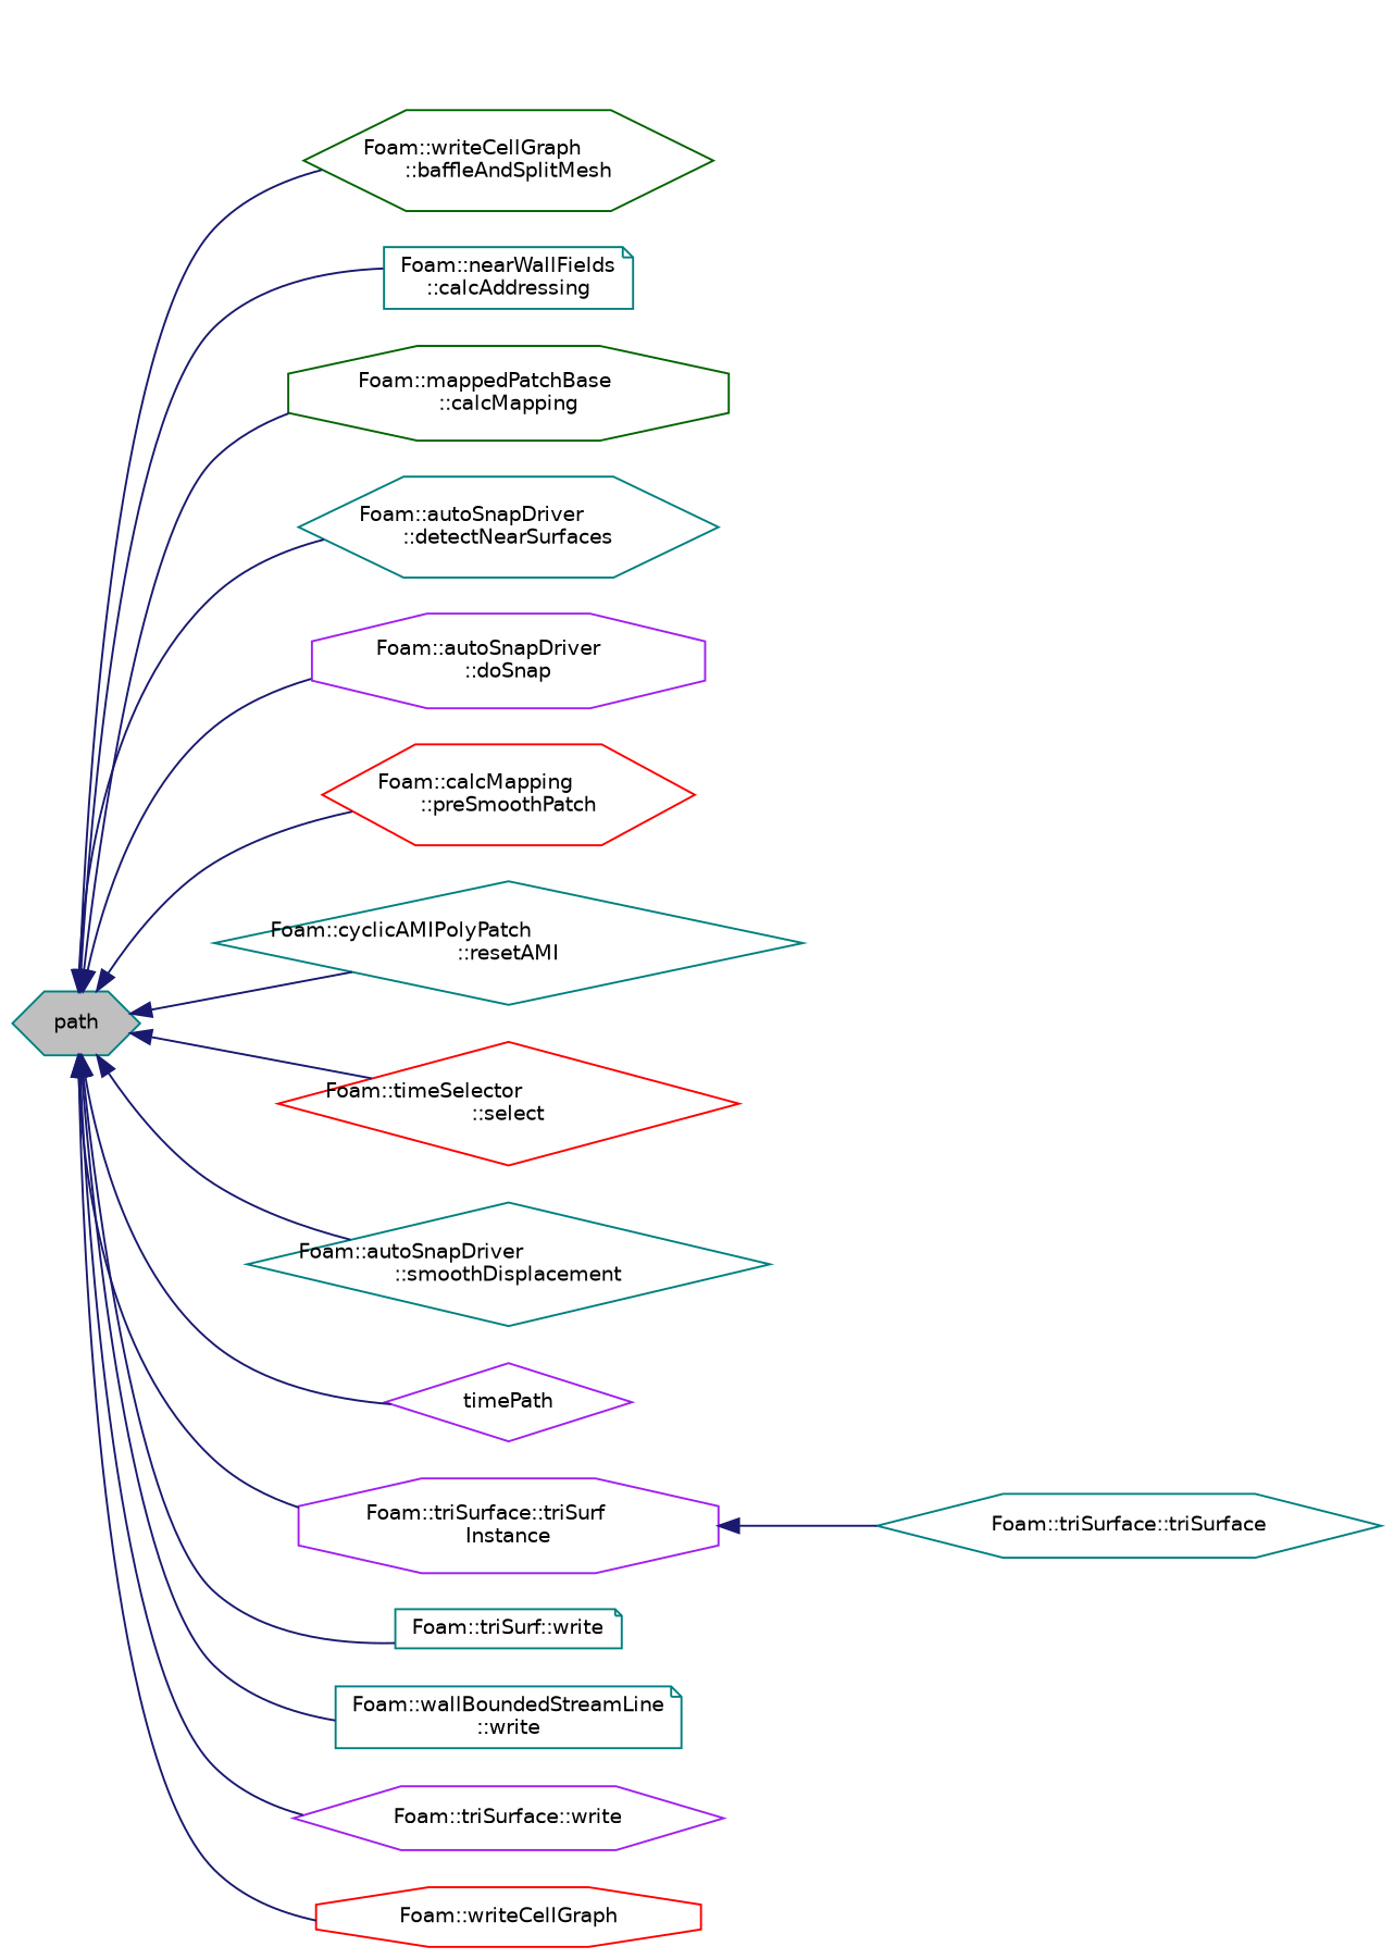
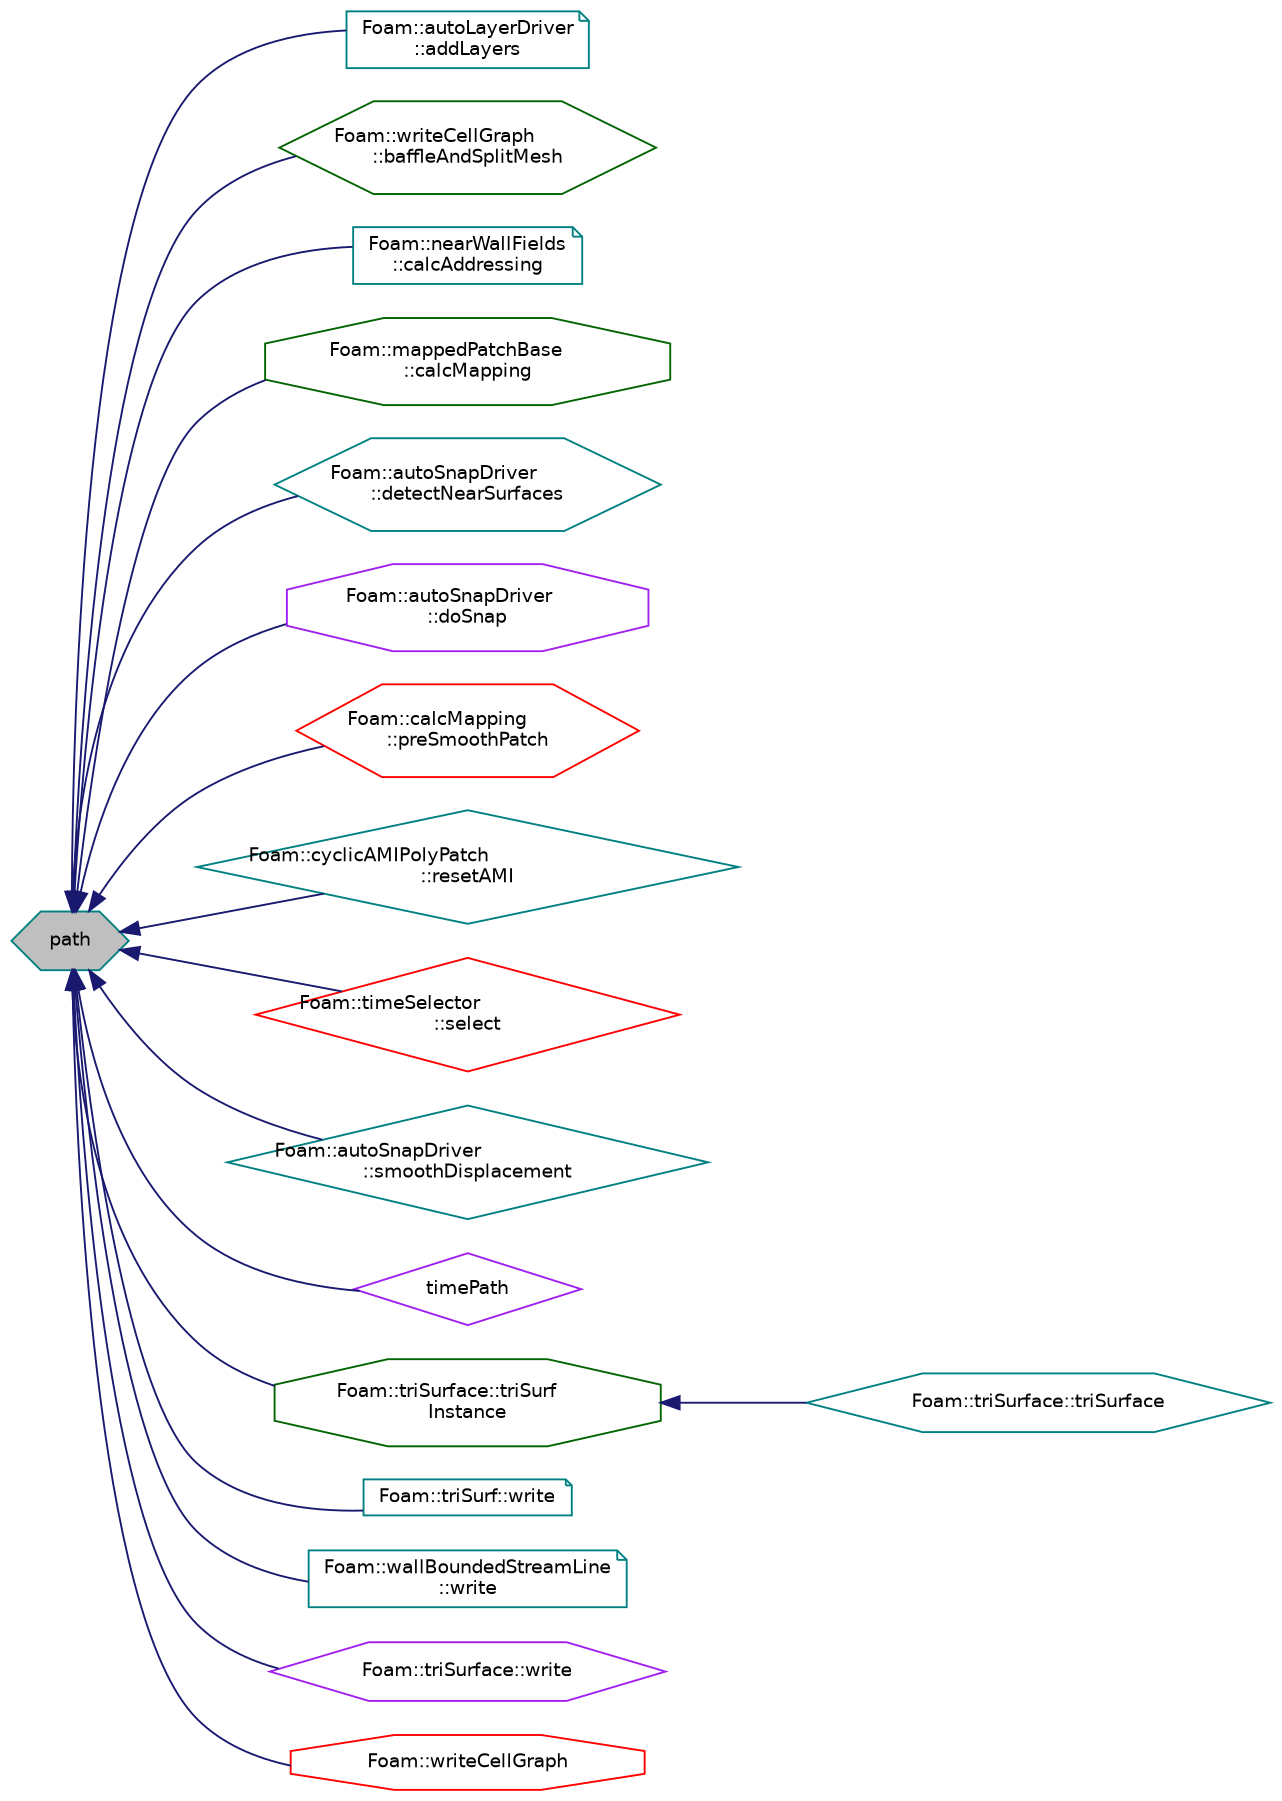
  digraph {
    rankdir=LR
    node [color=teal fontname=Helvetica fontsize=10 shape=hexagon]
    edge [color=midnightblue dir=back fontname=Helvetica fontsize=10 labelfontname=Helvetica labelfontsize=10 style=solid]
    n1 [fillcolor=grey75 fontcolor=black height=0.2 label=path style=filled width=0.4]
+   n2 [height=0.2 label="Foam::autoLayerDriver\l::addLayers" shape=note width=0.4]
    n3 [color=darkgreen height=0.2 label="Foam::writeCellGraph\l::baffleAndSplitMesh" width=0.4]
    n4 [height=0.2 label="Foam::nearWallFields\l::calcAddressing" shape=note width=0.4]
    n5 [color=darkgreen height=0.2 label="Foam::mappedPatchBase\l::calcMapping" shape=octagon width=0.4]
    n6 [height=0.2 label="Foam::autoSnapDriver\l::detectNearSurfaces" width=0.4]
    n7 [color=purple height=0.2 label="Foam::autoSnapDriver\l::doSnap" shape=octagon width=0.4]
    n8 [color=red height=0.2 label="Foam::calcMapping\l::preSmoothPatch" width=0.4]
    n9 [height=0.2 label="Foam::cyclicAMIPolyPatch\l::resetAMI" shape=diamond width=0.4]
    n10 [color=red height=0.2 label="Foam::timeSelector\l::select" shape=diamond width=0.4]
    n11 [height=0.2 label="Foam::autoSnapDriver\l::smoothDisplacement" shape=diamond width=0.4]
    n12 [color=purple height=0.2 label=timePath shape=diamond width=0.4]
-   n13 [color=purple height=0.2 label="Foam::triSurface::triSurf\lInstance" shape=octagon width=0.4]
+   n13 [color=darkgreen height=0.2 label="Foam::triSurface::triSurf\lInstance" shape=octagon width=0.4]
    n14 [height=0.2 label="Foam::triSurf::write" shape=note width=0.4]
    n15 [height=0.2 label="Foam::wallBoundedStreamLine\l::write" shape=note width=0.4]
    n16 [color=purple height=0.2 label="Foam::triSurface::write" width=0.4]
    n17 [color=red height=0.2 label="Foam::writeCellGraph" shape=octagon width=0.4]
    n18 [height=0.2 label="Foam::triSurface::triSurface" width=0.4]
+   n1 -> n2
    n1 -> n3
    n1 -> n4
    n1 -> n5
    n1 -> n6
    n1 -> n7
    n1 -> n8
    n1 -> n9
    n1 -> n10
    n1 -> n11
    n1 -> n12
    n1 -> n13
    n1 -> n14
    n1 -> n15
    n1 -> n16
    n1 -> n17
    n13 -> n18
  }
